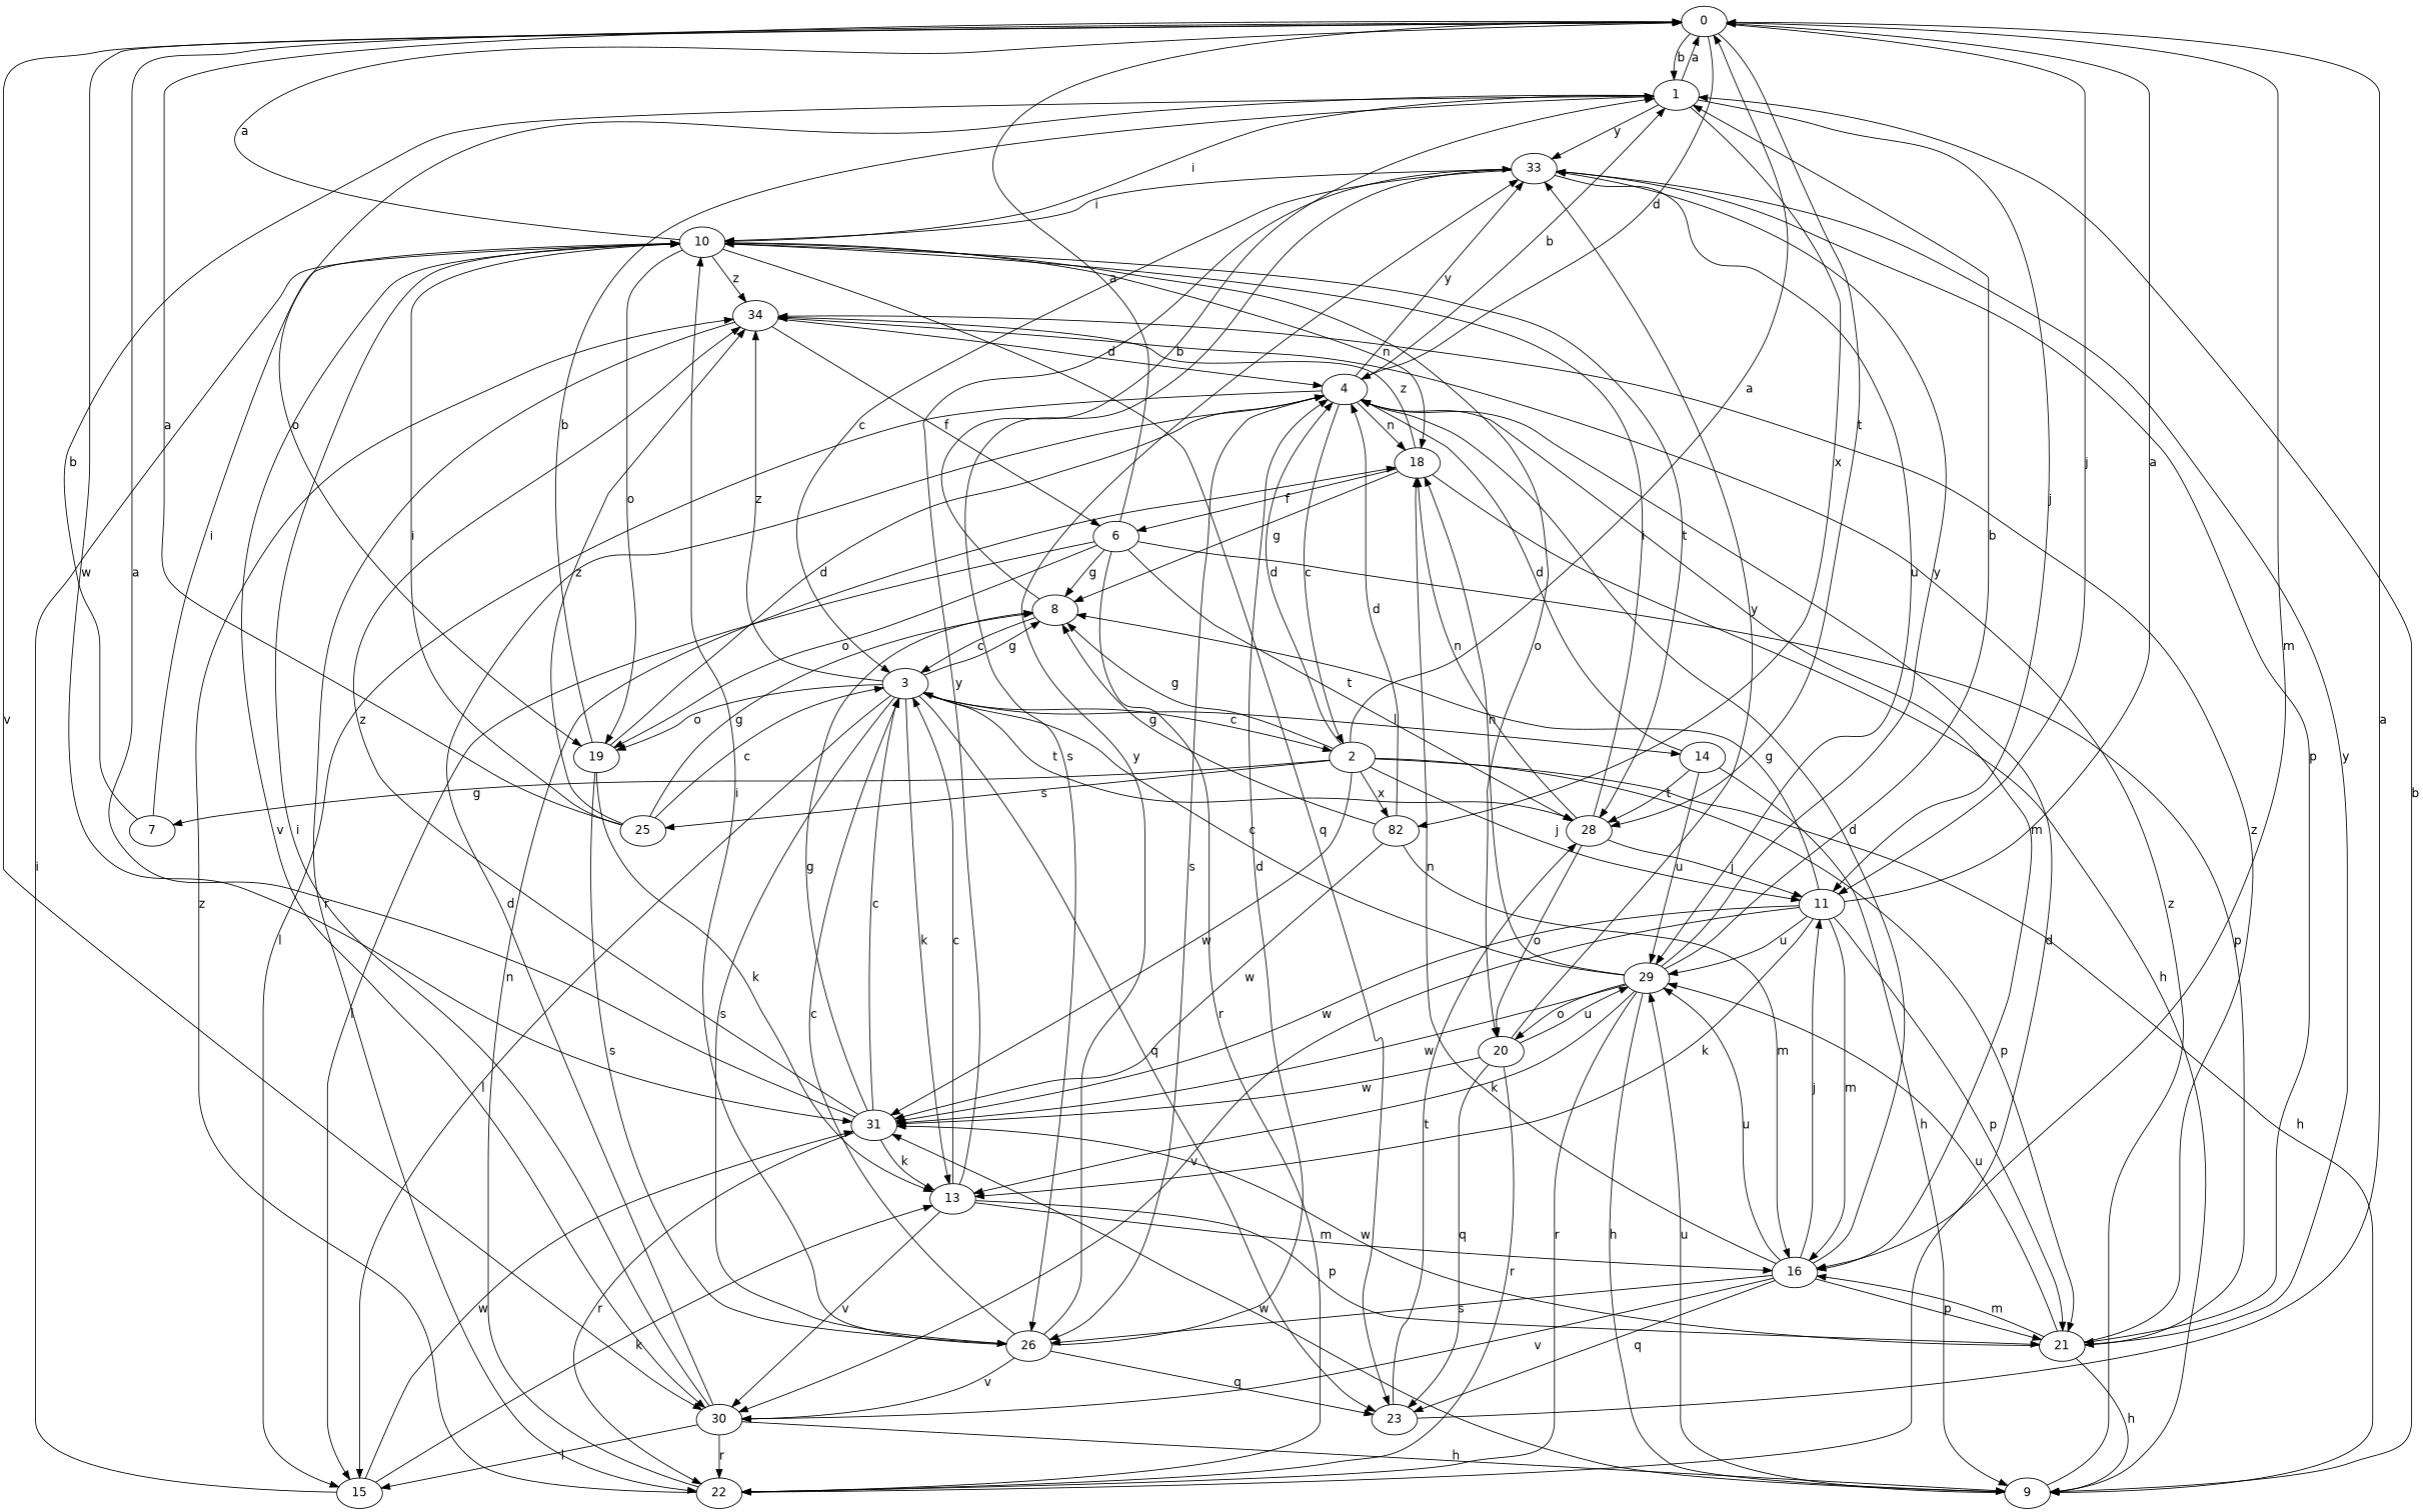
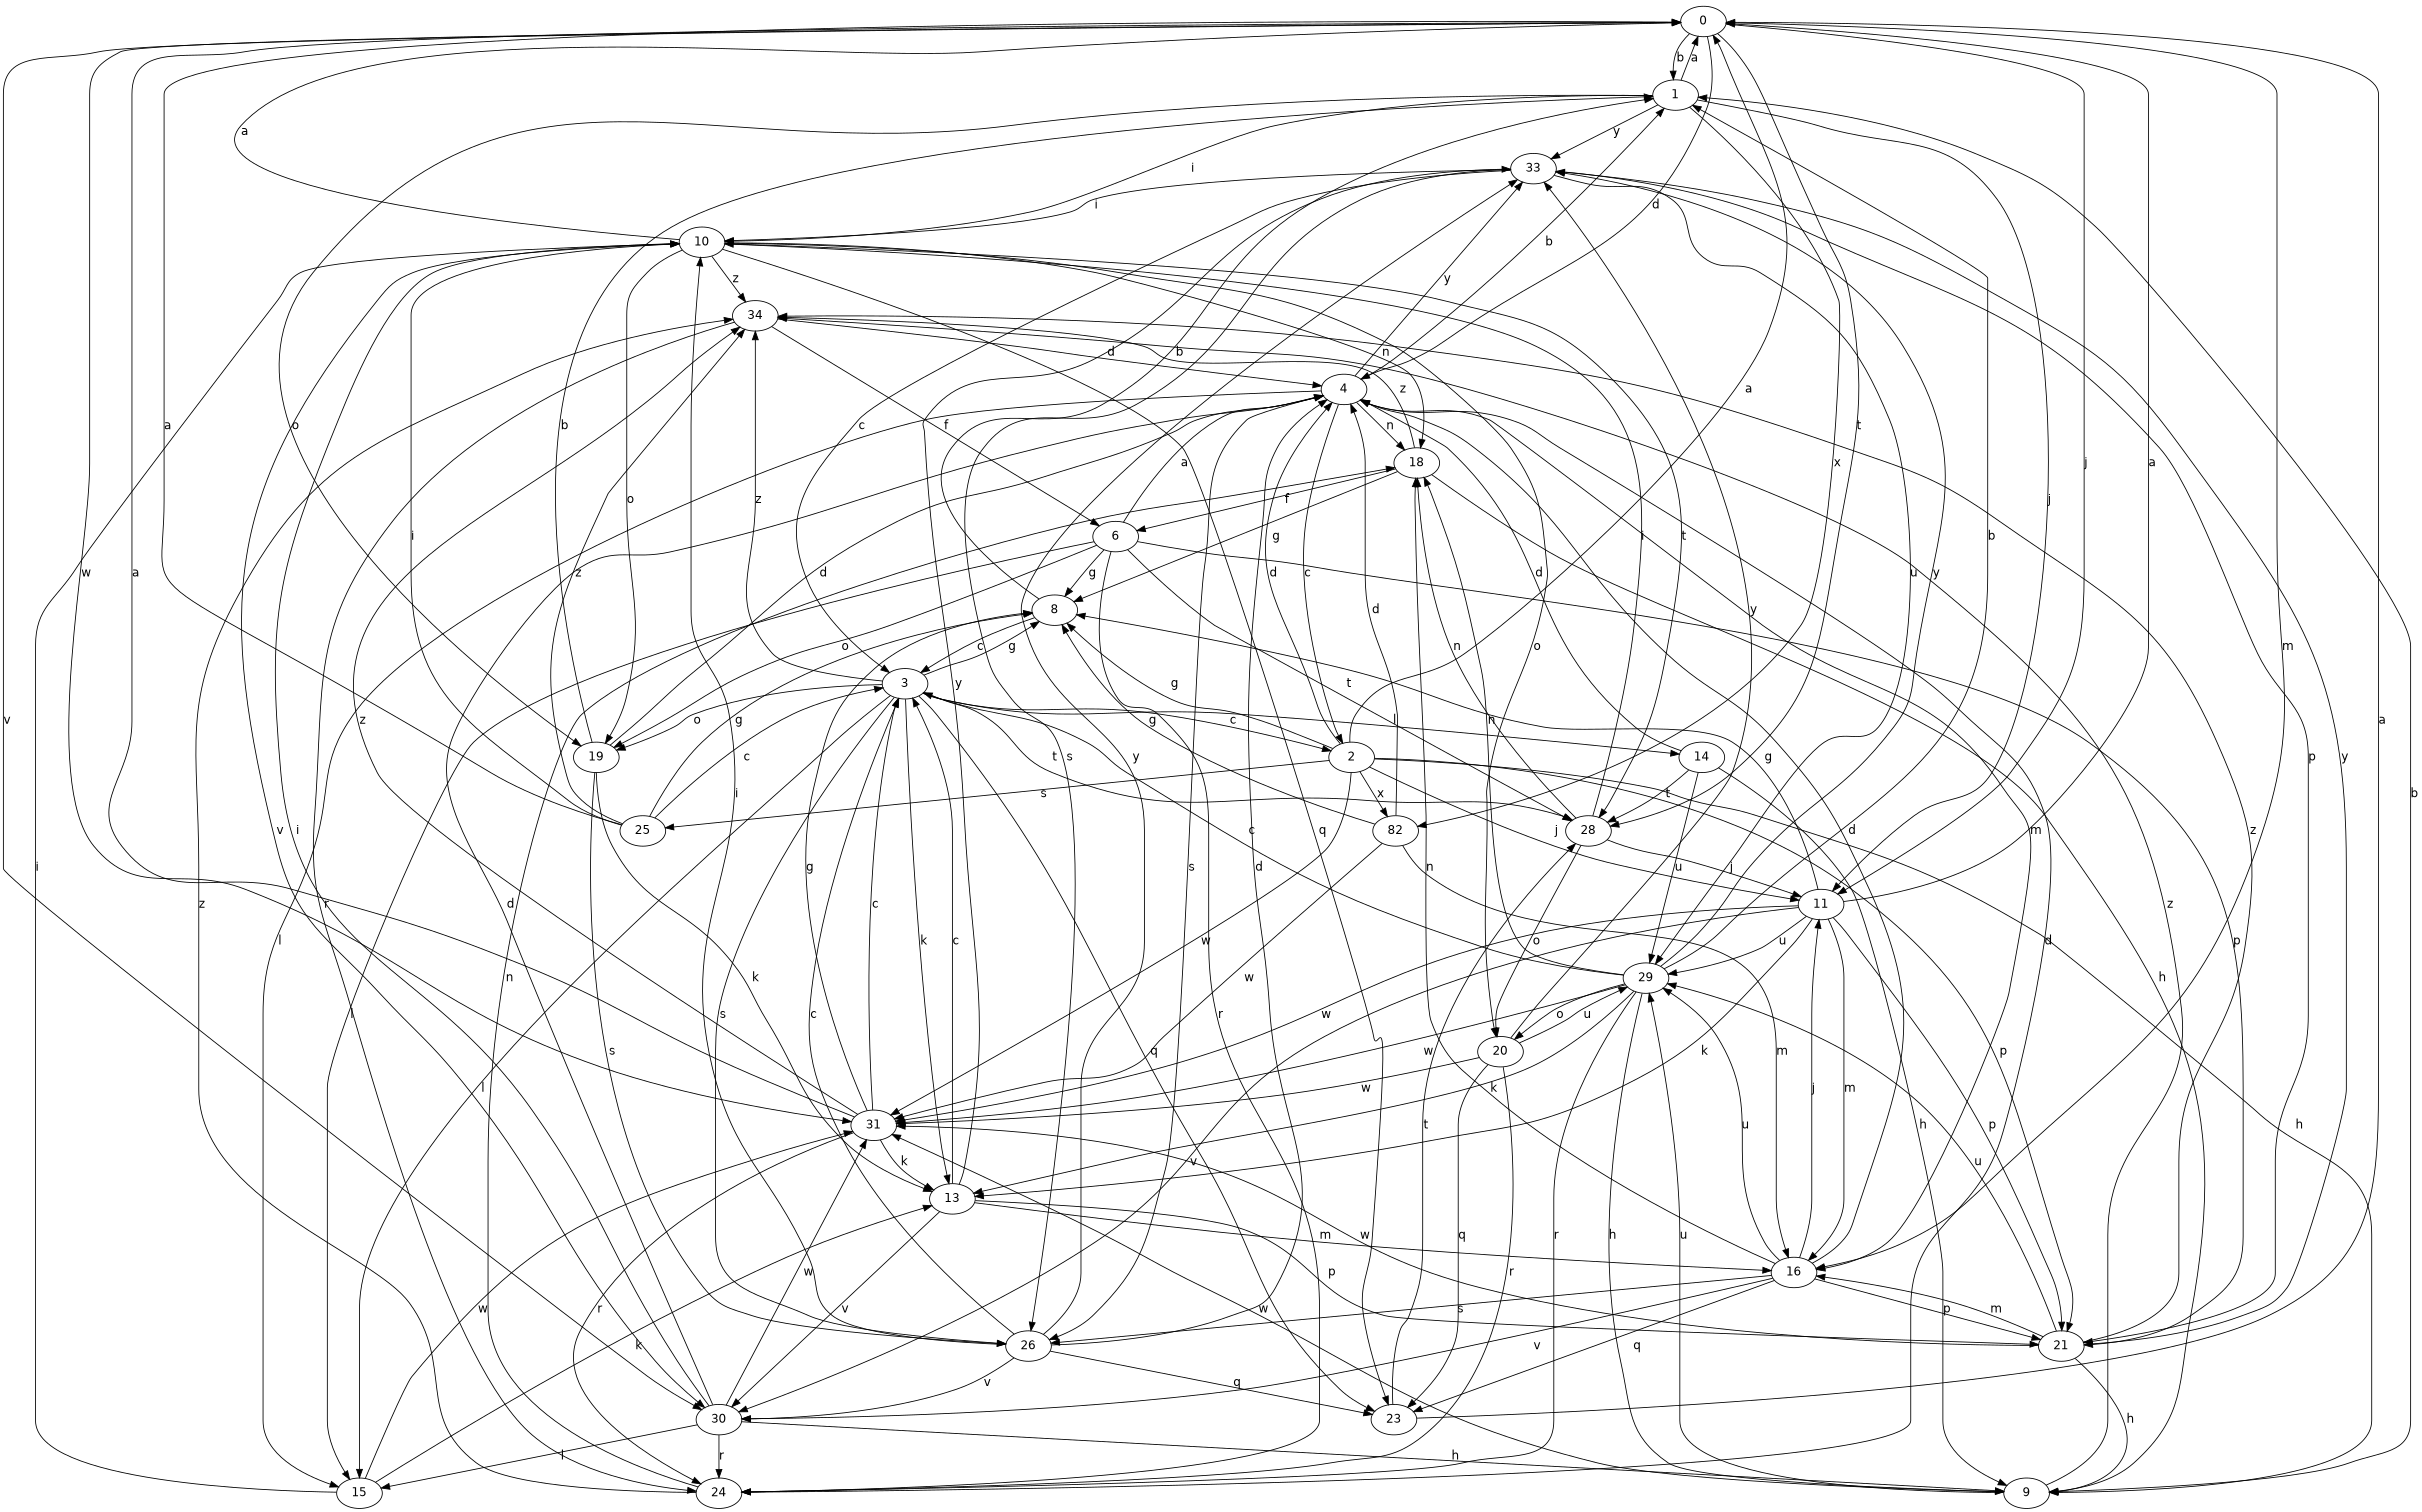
  strict digraph {
    fontname="DejaVu Sans"
    node [fontname="DejaVu Sans"]
    edge [fontname="DejaVu Sans"]
    0
    1
    4
    11
    16
    28
    30
    31
    10
    19
    n11 [label=82]
    33
    2
    15
    26
    18
    8
    21
    13
    29
    23
    20
    9
-   24 [label=22]
+   24
    3
    34
-   7
    25
    14
    6
    0 -> 1 [label=b]
    0 -> 4 [label=d]
    0 -> 11 [label=j]
    0 -> 16 [label=m]
    0 -> 28 [label=t]
    0 -> 30 [label=v]
    0 -> 31 [label=w]
    1 -> 0 [label=a]
    1 -> 11 [label=j]
    1 -> 10 [label=i]
    1 -> 19 [label=o]
    1 -> n11 [label=x]
    1 -> 33 [label=y]
    4 -> 1 [label=b]
    4 -> 16 [label=m]
    4 -> 33 [label=y]
    4 -> 2 [label=c]
    4 -> 15 [label=l]
    4 -> 26 [label=s]
    4 -> 18 [label=n]
    11 -> 0 [label=a]
    11 -> 16 [label=m]
    11 -> 30 [label=v]
    11 -> 31 [label=w]
    11 -> 8 [label=g]
    11 -> 21 [label=p]
    11 -> 13 [label=k]
    11 -> 29 [label=u]
    16 -> 4 [label=d]
    16 -> 11 [label=j]
    16 -> 30 [label=v]
    16 -> 26 [label=s]
    16 -> 18 [label=n]
    16 -> 21 [label=p]
    16 -> 29 [label=u]
    16 -> 23 [label=q]
    28 -> 11 [label=j]
    28 -> 10 [label=i]
    28 -> 18 [label=n]
    28 -> 20 [label=o]
    30 -> 4 [label=d]
+   30 -> 31 [label=w]
    30 -> 10 [label=i]
    30 -> 15 [label=l]
    30 -> 9 [label=h]
    30 -> 24 [label=r]
    31 -> 0 [label=a]
    31 -> 8 [label=g]
    31 -> 13 [label=k]
    31 -> 24 [label=r]
    31 -> 3 [label=c]
    31 -> 34 [label=z]
    10 -> 0 [label=a]
    10 -> 28 [label=t]
    10 -> 30 [label=v]
    10 -> 19 [label=o]
    10 -> 18 [label=n]
    10 -> 23 [label=q]
    10 -> 20 [label=o]
    10 -> 34 [label=z]
    19 -> 1 [label=b]
    19 -> 4 [label=d]
    19 -> 26 [label=s]
    19 -> 13 [label=k]
    n11 -> 4 [label=d]
    n11 -> 16 [label=m]
    n11 -> 31 [label=w]
    n11 -> 8 [label=g]
    33 -> 10 [label=i]
    33 -> 26 [label=s]
    33 -> 21 [label=p]
    33 -> 29 [label=u]
    33 -> 3 [label=c]
    2 -> 0 [label=a]
    2 -> 4 [label=d]
    2 -> 11 [label=j]
    2 -> 31 [label=w]
    2 -> n11 [label=x]
    2 -> 8 [label=g]
    2 -> 21 [label=p]
    2 -> 9 [label=h]
-   2 -> 7 [label=g]
    2 -> 25 [label=s]
    15 -> 31 [label=w]
    15 -> 10 [label=i]
    15 -> 13 [label=k]
    26 -> 4 [label=d]
    26 -> 30 [label=v]
    26 -> 10 [label=i]
    26 -> 33 [label=y]
    26 -> 23 [label=q]
    26 -> 3 [label=c]
    18 -> 8 [label=g]
    18 -> 9 [label=h]
    18 -> 34 [label=z]
    18 -> 6 [label=f]
    8 -> 1 [label=b]
    8 -> 3 [label=c]
    21 -> 16 [label=m]
    21 -> 31 [label=w]
    21 -> 33 [label=y]
    21 -> 29 [label=u]
    21 -> 9 [label=h]
    21 -> 34 [label=z]
    13 -> 16 [label=m]
    13 -> 30 [label=v]
    13 -> 33 [label=y]
    13 -> 21 [label=p]
    13 -> 3 [label=c]
    29 -> 1 [label=b]
    29 -> 31 [label=w]
    29 -> 33 [label=y]
    29 -> 18 [label=n]
    29 -> 13 [label=k]
    29 -> 20 [label=o]
    29 -> 9 [label=h]
    29 -> 24 [label=r]
    29 -> 3 [label=c]
    23 -> 0 [label=a]
    23 -> 28 [label=t]
    20 -> 31 [label=w]
    20 -> 33 [label=y]
    20 -> 29 [label=u]
    20 -> 23 [label=q]
    20 -> 24 [label=r]
    9 -> 1 [label=b]
    9 -> 31 [label=w]
    9 -> 29 [label=u]
    9 -> 34 [label=z]
    24 -> 4 [label=d]
    24 -> 18 [label=n]
    24 -> 34 [label=z]
    3 -> 28 [label=t]
    3 -> 19 [label=o]
    3 -> 2 [label=c]
    3 -> 15 [label=l]
    3 -> 26 [label=s]
    3 -> 8 [label=g]
    3 -> 13 [label=k]
    3 -> 23 [label=q]
    3 -> 34 [label=z]
    3 -> 14 [label=l]
    34 -> 4 [label=d]
    34 -> 24 [label=r]
    34 -> 6 [label=f]
-   7 -> 1 [label=b]
-   7 -> 10 [label=i]
    25 -> 0 [label=a]
    25 -> 10 [label=i]
    25 -> 8 [label=g]
    25 -> 3 [label=c]
    25 -> 34 [label=z]
    14 -> 4 [label=d]
    14 -> 28 [label=t]
    14 -> 29 [label=u]
    14 -> 9 [label=h]
-   6 -> 0 [label=a]
+   6 -> 4 [label=a]
    6 -> 28 [label=t]
    6 -> 19 [label=o]
    6 -> 15 [label=l]
    6 -> 8 [label=g]
    6 -> 21 [label=p]
    6 -> 24 [label=r]
  }
